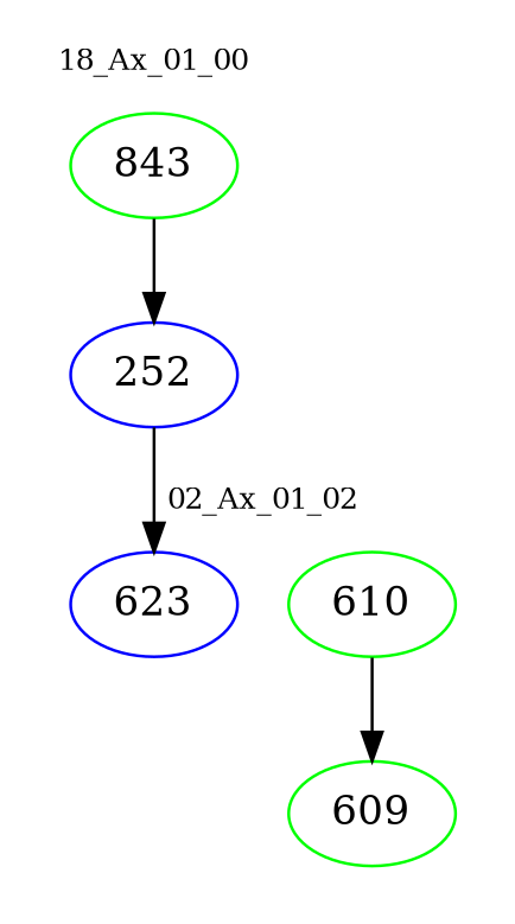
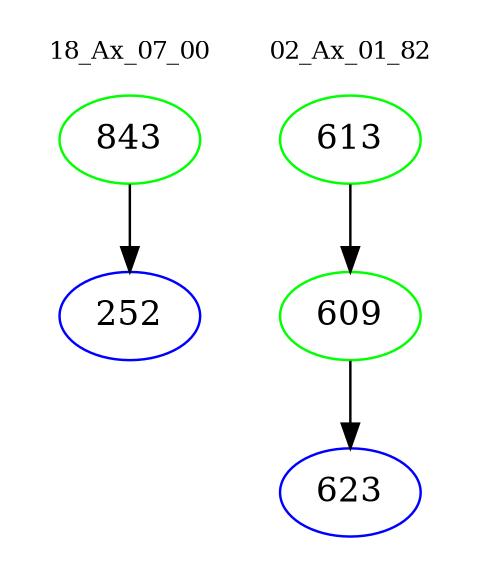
  digraph {
    node [color=green]
    edge [color=black]
    n1 [label=843]
    n2 [color=blue label=252]
-   n3 [label=610]
+   n3 [label=613]
    n4 [label=609]
    n5 [color=blue label=623]
    subgraph cluster_1 {
      color=white
      fontsize=10
-     label="18_Ax_01_00"
+     label="18_Ax_07_00"
      n1
      n2
    }
    subgraph cluster_2 {
      color=white
      fontsize=10
-     label="02_Ax_01_02"
+     label="02_Ax_01_82"
      n3
      n4
      n5
    }
    n1 -> n2
    n3 -> n4
-   n2 -> n5
+   n4 -> n5
  }
